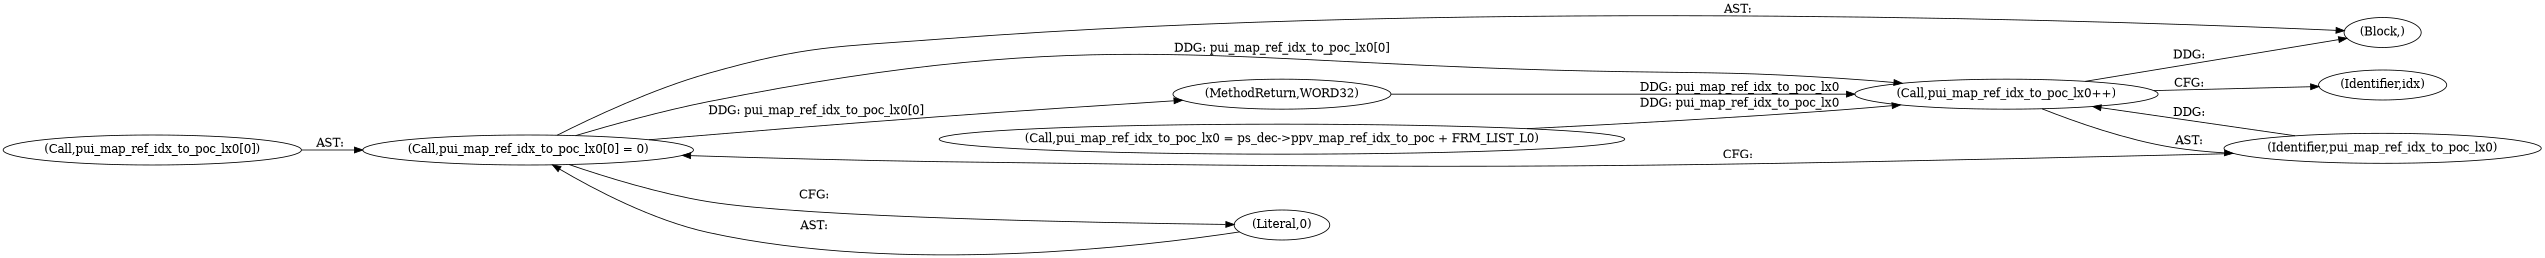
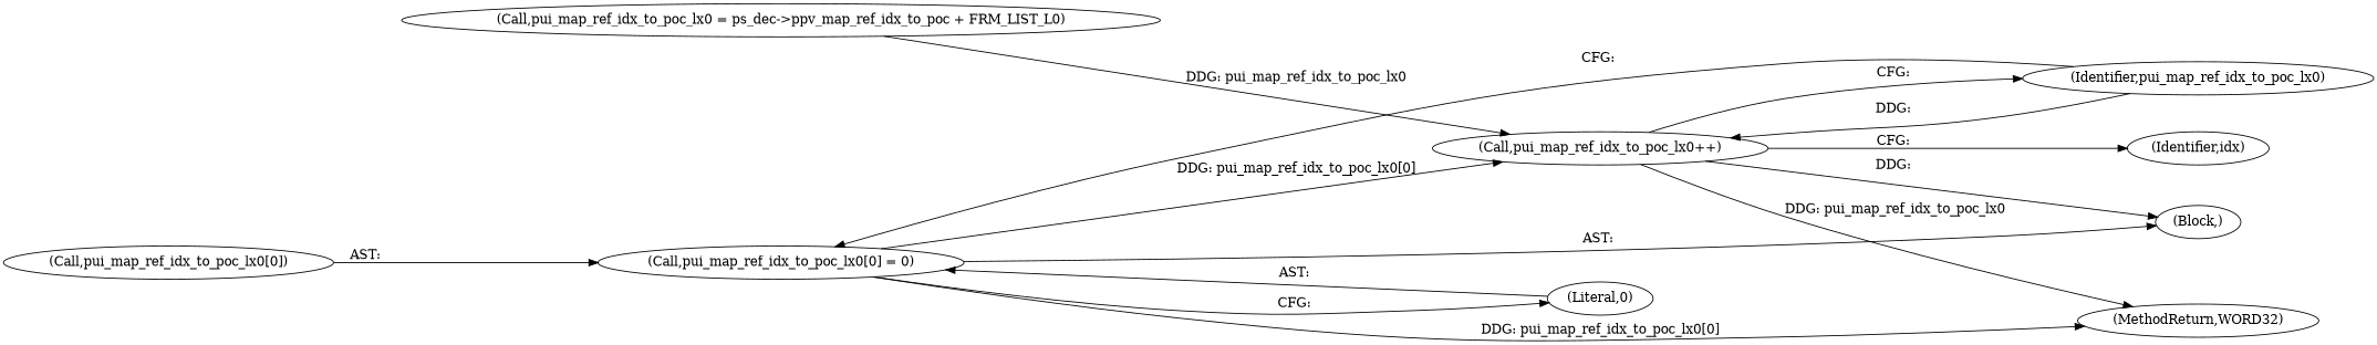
  digraph {
    rankdir=LR
    n1 [label="(Call,pui_map_ref_idx_to_poc_lx0[0] = 0)"]
    n2 [label="(Call,pui_map_ref_idx_to_poc_lx0++)"]
    n3 [label="(MethodReturn,WORD32)"]
    n4 [label="(Literal,0)"]
    n5 [label="(Block,)"]
    n6 [label="(Identifier,pui_map_ref_idx_to_poc_lx0)"]
    n7 [label="(Identifier,idx)"]
    n8 [label="(Call,pui_map_ref_idx_to_poc_lx0[0])"]
    n9 [label="(Call,pui_map_ref_idx_to_poc_lx0 = ps_dec->ppv_map_ref_idx_to_poc + FRM_LIST_L0)"]
    n1 -> n2 [label="DDG: pui_map_ref_idx_to_poc_lx0[0]"]
    n1 -> n3 [label="DDG: pui_map_ref_idx_to_poc_lx0[0]"]
    n1 -> n4 [label="CFG: "]
    n1 -> n5 [label="AST: "]
-   n3 -> n2 [label="DDG: pui_map_ref_idx_to_poc_lx0"]
+   n2 -> n3 [label="DDG: pui_map_ref_idx_to_poc_lx0"]
    n2 -> n5 [label="DDG: "]
-   n2 -> n6 [label="AST: "]
+   n2 -> n6 [label="CFG: "]
    n2 -> n7 [label="CFG: "]
    n4 -> n1 [label="AST: "]
    n6 -> n1 [label="CFG: "]
    n6 -> n2 [label="DDG: "]
    n8 -> n1 [label="AST: "]
    n9 -> n2 [label="DDG: pui_map_ref_idx_to_poc_lx0"]
  }
